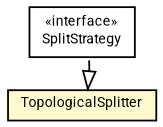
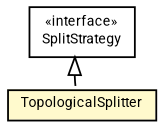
  digraph {
    nodesep=0.15
    rankdir=TB
    ranksep=0.25
    node [fontcolor=black fontname=Roboto fontsize=8 margin=0 shape=plaintext]
    n1 [height=0 label=<<table title="de.lmu.ifi.dbs.elki.index.tree.spatial.rstarvariants.strategies.split.SplitStrategy" border="0" cellborder="1" cellspacing="0" cellpadding="2" href="SplitStrategy.html" target="_parent"> 		<tr><td><table border="0" cellspacing="0" cellpadding="1"> 		<tr><td align="center" balign="center"> &#171;interface&#187; </td></tr> 		<tr><td align="center" balign="center"> <font face="Roboto">SplitStrategy</font> </td></tr> 		</table></td></tr> 		</table>> width=0]
    n2 [height=0 label=<<table title="de.lmu.ifi.dbs.elki.index.tree.spatial.rstarvariants.strategies.split.TopologicalSplitter" border="0" cellborder="1" cellspacing="0" cellpadding="2" bgcolor="lemonChiffon" href="TopologicalSplitter.html" target="_parent"> 		<tr><td><table border="0" cellspacing="0" cellpadding="1"> 		<tr><td align="center" balign="center"> <font face="Roboto">TopologicalSplitter</font> </td></tr> 		</table></td></tr> 		</table>> width=0]
-   n2 -> n1 [arrowtail=empty color=black dir=back fontname=Roboto fontsize=7 labelfontname=Roboto labelfontsize=7 style=dashed weight=9]
+   n1 -> n2 [arrowtail=empty color=black dir=back fontname=Roboto fontsize=7 labelfontname=Roboto labelfontsize=7 style=dashed weight=9]
  }
